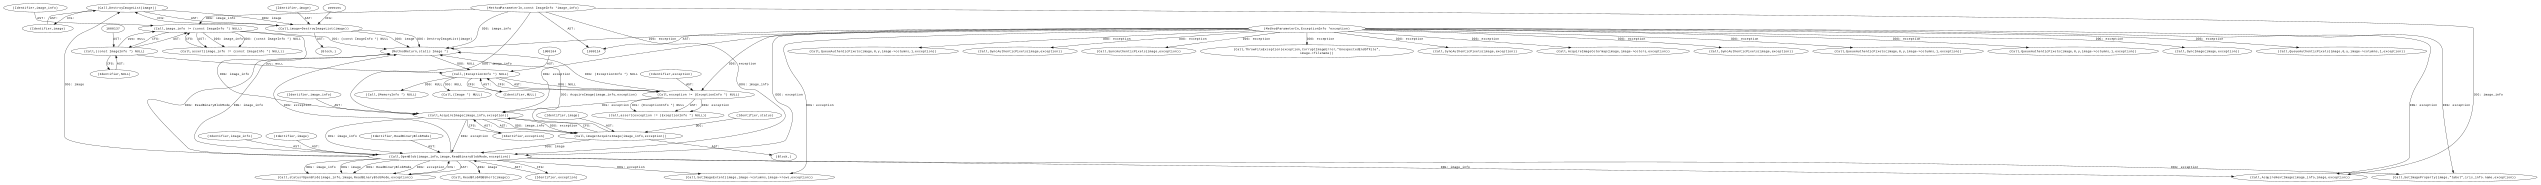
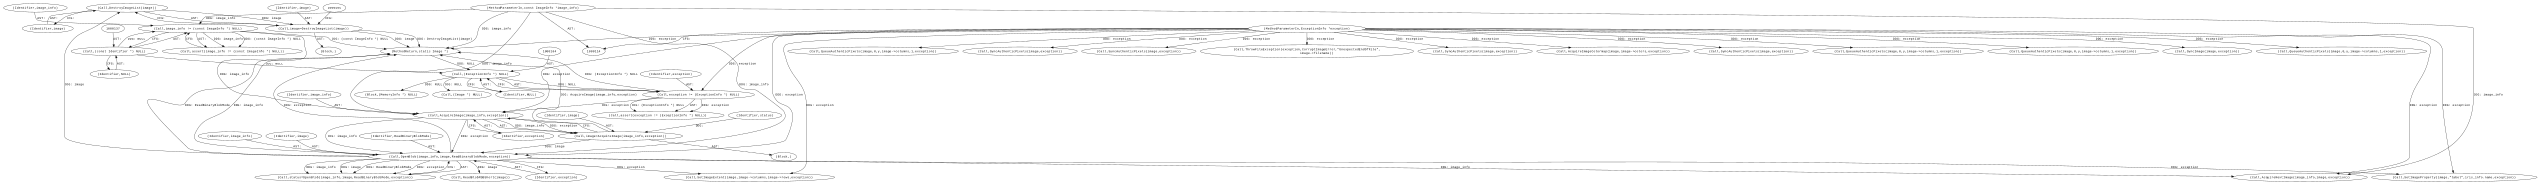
  digraph {
    fontname="Liberation Mono"
    node [fontname="Liberation Mono"]
    edge [fontname="Liberation Mono"]
    n1 [label="(Call,DestroyImageList(image))"]
    n2 [label="(Call,image=DestroyImageList(image))"]
    n3 [label="(Identifier,image)"]
    n4 [label="(MethodReturn,static Image *)"]
    n5 [label="(Block,)"]
    n6 [label="(Call,OpenBlob(image_info,image,ReadBinaryBlobMode,exception))"]
    n7 [label="(Identifier,exception)"]
    n8 [label="(Call,SetImageProperty(image,\"label\",iris_info.name,exception))"]
    n9 [label="(Call,status=OpenBlob(image_info,image,ReadBinaryBlobMode,exception))"]
    n10 [label="(Call,AcquireNextImage(image_info,image,exception))"]
    n11 [label="(Call,ReadBlobMSBShort(image))"]
    n12 [label="(Call,SetImageExtent(image,image->columns,image->rows,exception))"]
    n13 [label="(Call,(ExceptionInfo *) NULL)"]
    n14 [label="(Call,AcquireImage(image_info,exception))"]
    n15 [label="(Call,image=AcquireImage(image_info,exception))"]
    n16 [label="(Identifier,exception)"]
    n17 [label="(Block,)"]
    n18 [label="(Call,image_info != (const ImageInfo *) NULL)"]
-   n19 [label="(Call,(const ImageInfo *) NULL)"]
+   n19 [label="(Call,(const Identifier *) NULL)"]
    n20 [label="(Call,assert(image_info != (const ImageInfo *) NULL))"]
    n21 [label="(Identifier,NULL)"]
    n22 [label="(MethodParameterIn,const ImageInfo *image_info)"]
    1000114
    n24 [label="(Call,exception != (ExceptionInfo *) NULL)"]
    n25 [label="(Call,(Image *) NULL)"]
    n26 [label="(Identifier,NULL)"]
-   n27 [label="(Call,(MemoryInfo *) NULL)"]
+   n27 [label="(Block,(MemoryInfo *) NULL)"]
    n28 [label="(Call,assert(exception != (ExceptionInfo *) NULL))"]
    n29 [label="(MethodParameterIn,ExceptionInfo *exception)"]
    n30 [label="(Call,QueueAuthenticPixels(image,0,y,image->columns,1,exception))"]
    n31 [label="(Call,SyncAuthenticPixels(image,exception))"]
    n32 [label="(Call,SyncAuthenticPixels(image,exception))"]
    n33 [label="(Call,ThrowFileException(exception,CorruptImageError,\"UnexpectedEndOfFile\",\n          image->filename))"]
    n34 [label="(Call,SyncAuthenticPixels(image,exception))"]
    n35 [label="(Call,AcquireImageColormap(image,image->colors,exception))"]
    n36 [label="(Call,SyncAuthenticPixels(image,exception))"]
    n37 [label="(Call,QueueAuthenticPixels(image,0,y,image->columns,1,exception))"]
    n38 [label="(Call,QueueAuthenticPixels(image,0,y,image->columns,1,exception))"]
    n39 [label="(Call,SyncImage(image,exception))"]
    n40 [label="(Call,QueueAuthenticPixels(image,0,y,image->columns,1,exception))"]
    n41 [label="(Identifier,image_info)"]
    n42 [label="(Identifier,image_info)"]
    n43 [label="(Identifier,exception)"]
    n44 [label="(Identifier,image)"]
    n45 [label="(Identifier,image_info)"]
    n46 [label="(Identifier,status)"]
    n47 [label="(Identifier,image)"]
    n48 [label="(Identifier,ReadBinaryBlobMode)"]
    n49 [label="(Identifier,image)"]
    1000137
    1000164
    1000195
    n1 -> n2 [label="AST: "]
    n1 -> n2 [label="DDG: image"]
    n1 -> n3 [label="CFG: "]
    n2 -> n1 [label="CFG: "]
    n2 -> n4 [label="DDG: image"]
    n2 -> n4 [label="DDG: DestroyImageList(image)"]
    n2 -> n5 [label="AST: "]
    n3 -> n1 [label="AST: "]
    n4 -> n13 [label="DDG: NULL"]
    n6 -> n1 [label="DDG: image"]
    n6 -> n4 [label="DDG: ReadBinaryBlobMode"]
    n6 -> n4 [label="DDG: image_info"]
    n6 -> n4 [label="DDG: exception"]
    n6 -> n7 [label="CFG: "]
    n6 -> n8 [label="DDG: exception"]
    n6 -> n9 [label="AST: "]
    n6 -> n9 [label="DDG: image_info"]
    n6 -> n9 [label="DDG: image"]
    n6 -> n9 [label="DDG: ReadBinaryBlobMode"]
    n6 -> n9 [label="DDG: exception"]
    n6 -> n10 [label="DDG: image_info"]
    n6 -> n11 [label="DDG: image"]
    n6 -> n12 [label="DDG: exception"]
    n7 -> n6 [label="AST: "]
    n9 -> n6 [label="CFG: "]
    n13 -> n24 [label="AST: "]
    n13 -> n24 [label="DDG: NULL"]
    n13 -> n25 [label="DDG: NULL"]
    n13 -> n26 [label="CFG: "]
    n13 -> n27 [label="DDG: NULL"]
    n14 -> n6 [label="DDG: image_info"]
    n14 -> n6 [label="DDG: exception"]
    n14 -> n15 [label="AST: "]
    n14 -> n15 [label="DDG: image_info"]
    n14 -> n15 [label="DDG: exception"]
    n14 -> n16 [label="CFG: "]
    n15 -> n4 [label="DDG: AcquireImage(image_info,exception)"]
    n15 -> n6 [label="DDG: image"]
    n15 -> n14 [label="CFG: "]
    n15 -> n17 [label="AST: "]
    n16 -> n14 [label="AST: "]
    n18 -> n4 [label="DDG: (const ImageInfo *) NULL"]
    n18 -> n14 [label="DDG: image_info"]
    n18 -> n19 [label="CFG: "]
    n18 -> n20 [label="AST: "]
    n18 -> n20 [label="DDG: image_info"]
    n18 -> n20 [label="DDG: (const ImageInfo *) NULL"]
    n19 -> n13 [label="DDG: NULL"]
    n19 -> n18 [label="AST: "]
    n19 -> n18 [label="DDG: NULL"]
    n19 -> n21 [label="CFG: "]
    n20 -> n18 [label="CFG: "]
    n21 -> n19 [label="AST: "]
    n22 -> n4 [label="DDG: image_info"]
    n22 -> n6 [label="DDG: image_info"]
    n22 -> n10 [label="DDG: image_info"]
    n22 -> n14 [label="DDG: image_info"]
    n22 -> n18 [label="DDG: image_info"]
    n22 -> 1000114 [label="AST: "]
    n24 -> n4 [label="DDG: (ExceptionInfo *) NULL"]
    n24 -> n13 [label="CFG: "]
    n24 -> n14 [label="DDG: exception"]
    n24 -> n28 [label="AST: "]
    n24 -> n28 [label="DDG: exception"]
    n24 -> n28 [label="DDG: (ExceptionInfo *) NULL"]
    n26 -> n13 [label="AST: "]
    n29 -> n4 [label="DDG: exception"]
    n29 -> n6 [label="DDG: exception"]
    n29 -> n8 [label="DDG: exception"]
    n29 -> n10 [label="DDG: exception"]
    n29 -> n12 [label="DDG: exception"]
    n29 -> n14 [label="DDG: exception"]
-   n29 -> 1000114 [label="AST: "]
+   n29 -> 1000114 [label="CFG: "]
    n29 -> n24 [label="DDG: exception"]
    n29 -> n30 [label="DDG: exception"]
    n29 -> n31 [label="DDG: exception"]
    n29 -> n32 [label="DDG: exception"]
    n29 -> n33 [label="DDG: exception"]
    n29 -> n34 [label="DDG: exception"]
    n29 -> n35 [label="DDG: exception"]
    n29 -> n36 [label="DDG: exception"]
    n29 -> n37 [label="DDG: exception"]
    n29 -> n38 [label="DDG: exception"]
    n29 -> n39 [label="DDG: exception"]
    n29 -> n40 [label="DDG: exception"]
    n41 -> n14 [label="AST: "]
    n42 -> n6 [label="AST: "]
    n43 -> n24 [label="AST: "]
    n44 -> n15 [label="AST: "]
    n45 -> n18 [label="AST: "]
    n46 -> n15 [label="DDG: "]
    n47 -> n6 [label="AST: "]
    n48 -> n6 [label="AST: "]
    n49 -> n2 [label="AST: "]
    1000137 -> n19 [label="AST: "]
    1000164 -> n13 [label="AST: "]
    1000195 -> n2 [label="CFG: "]
  }
